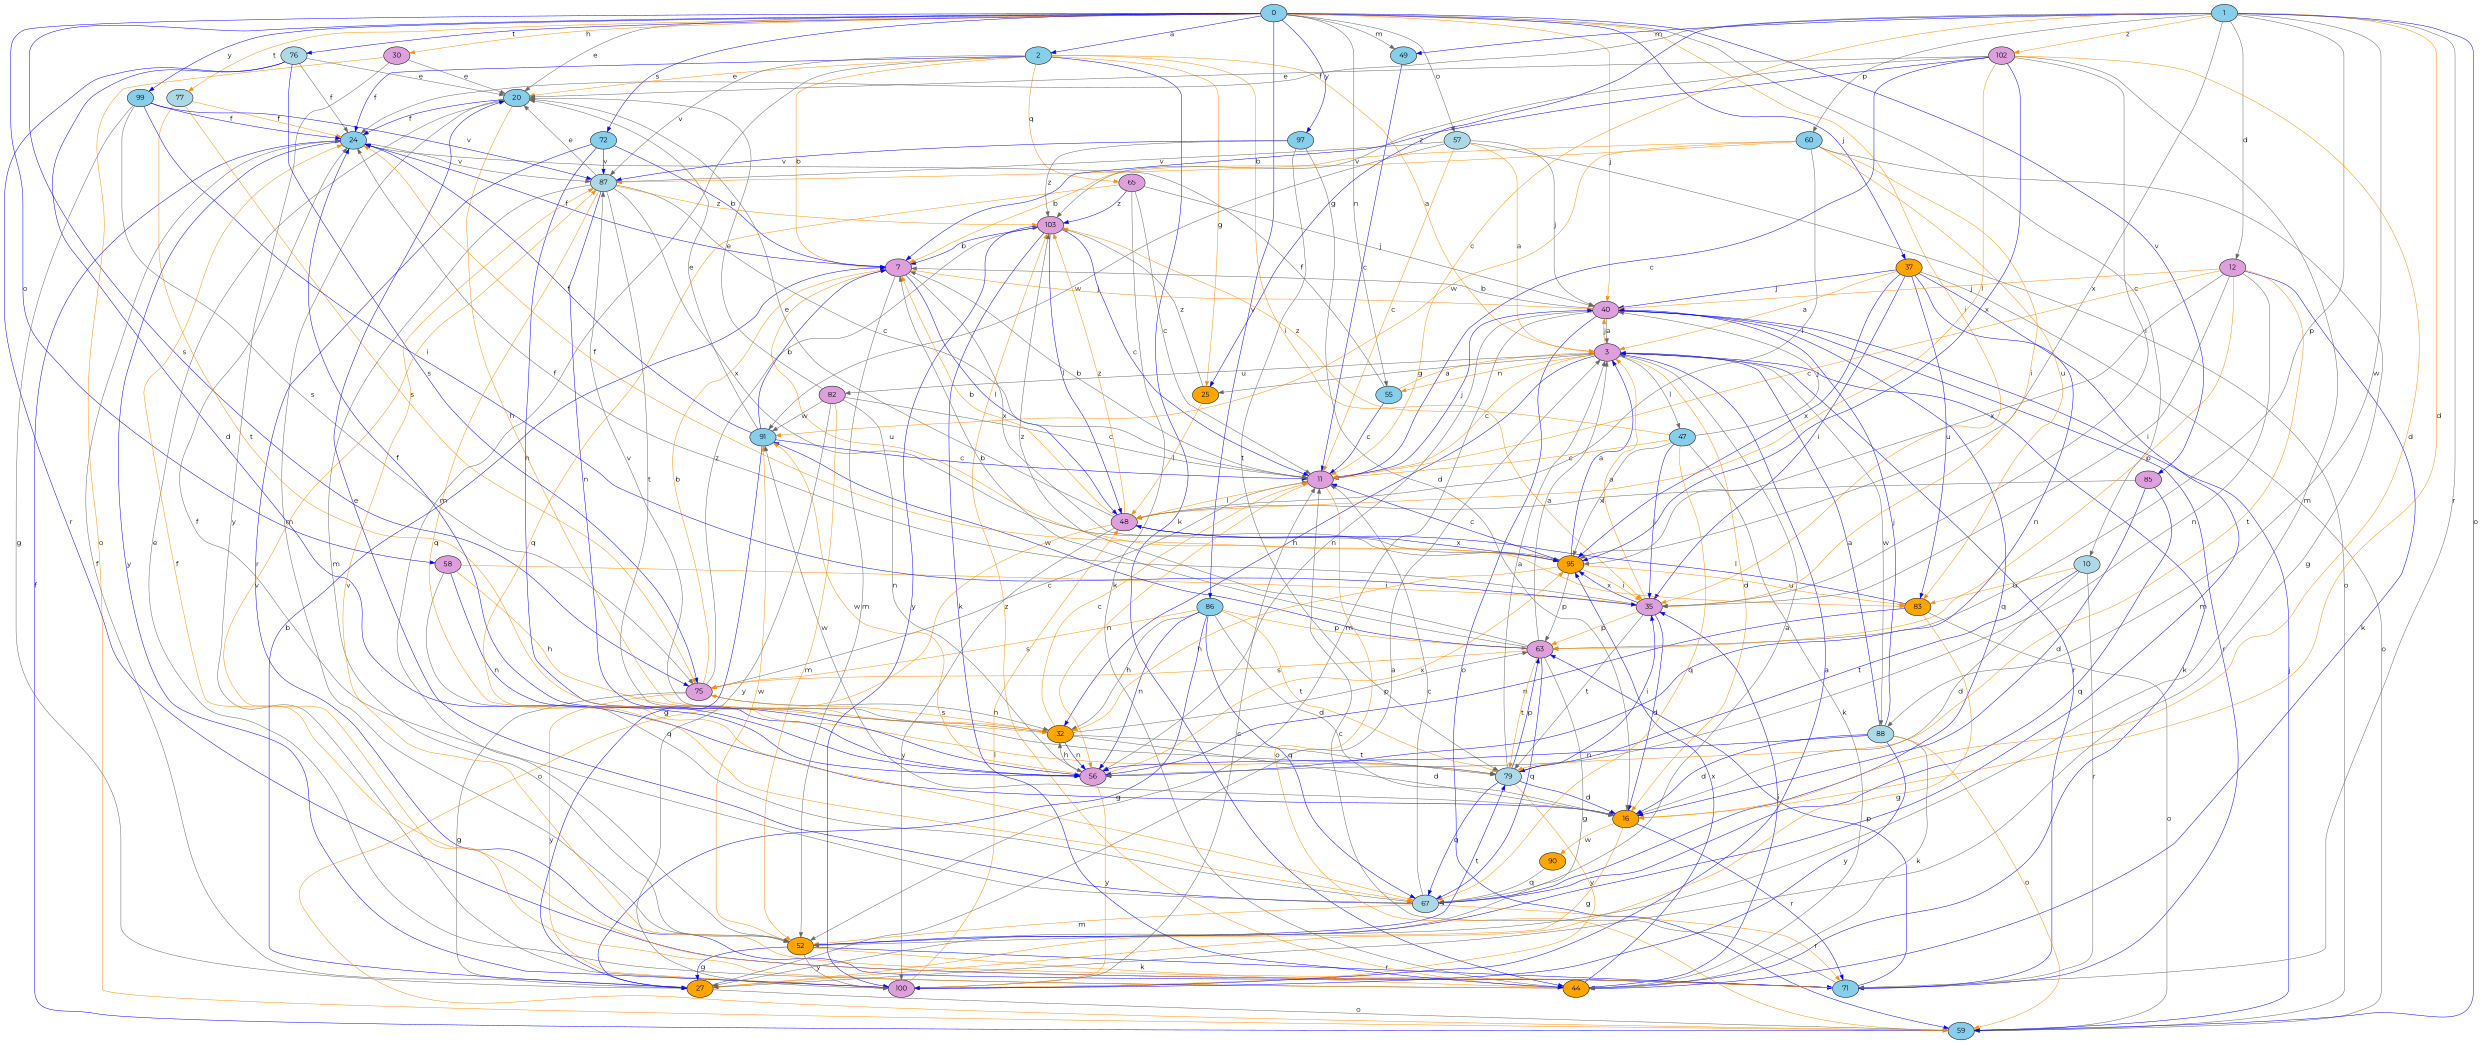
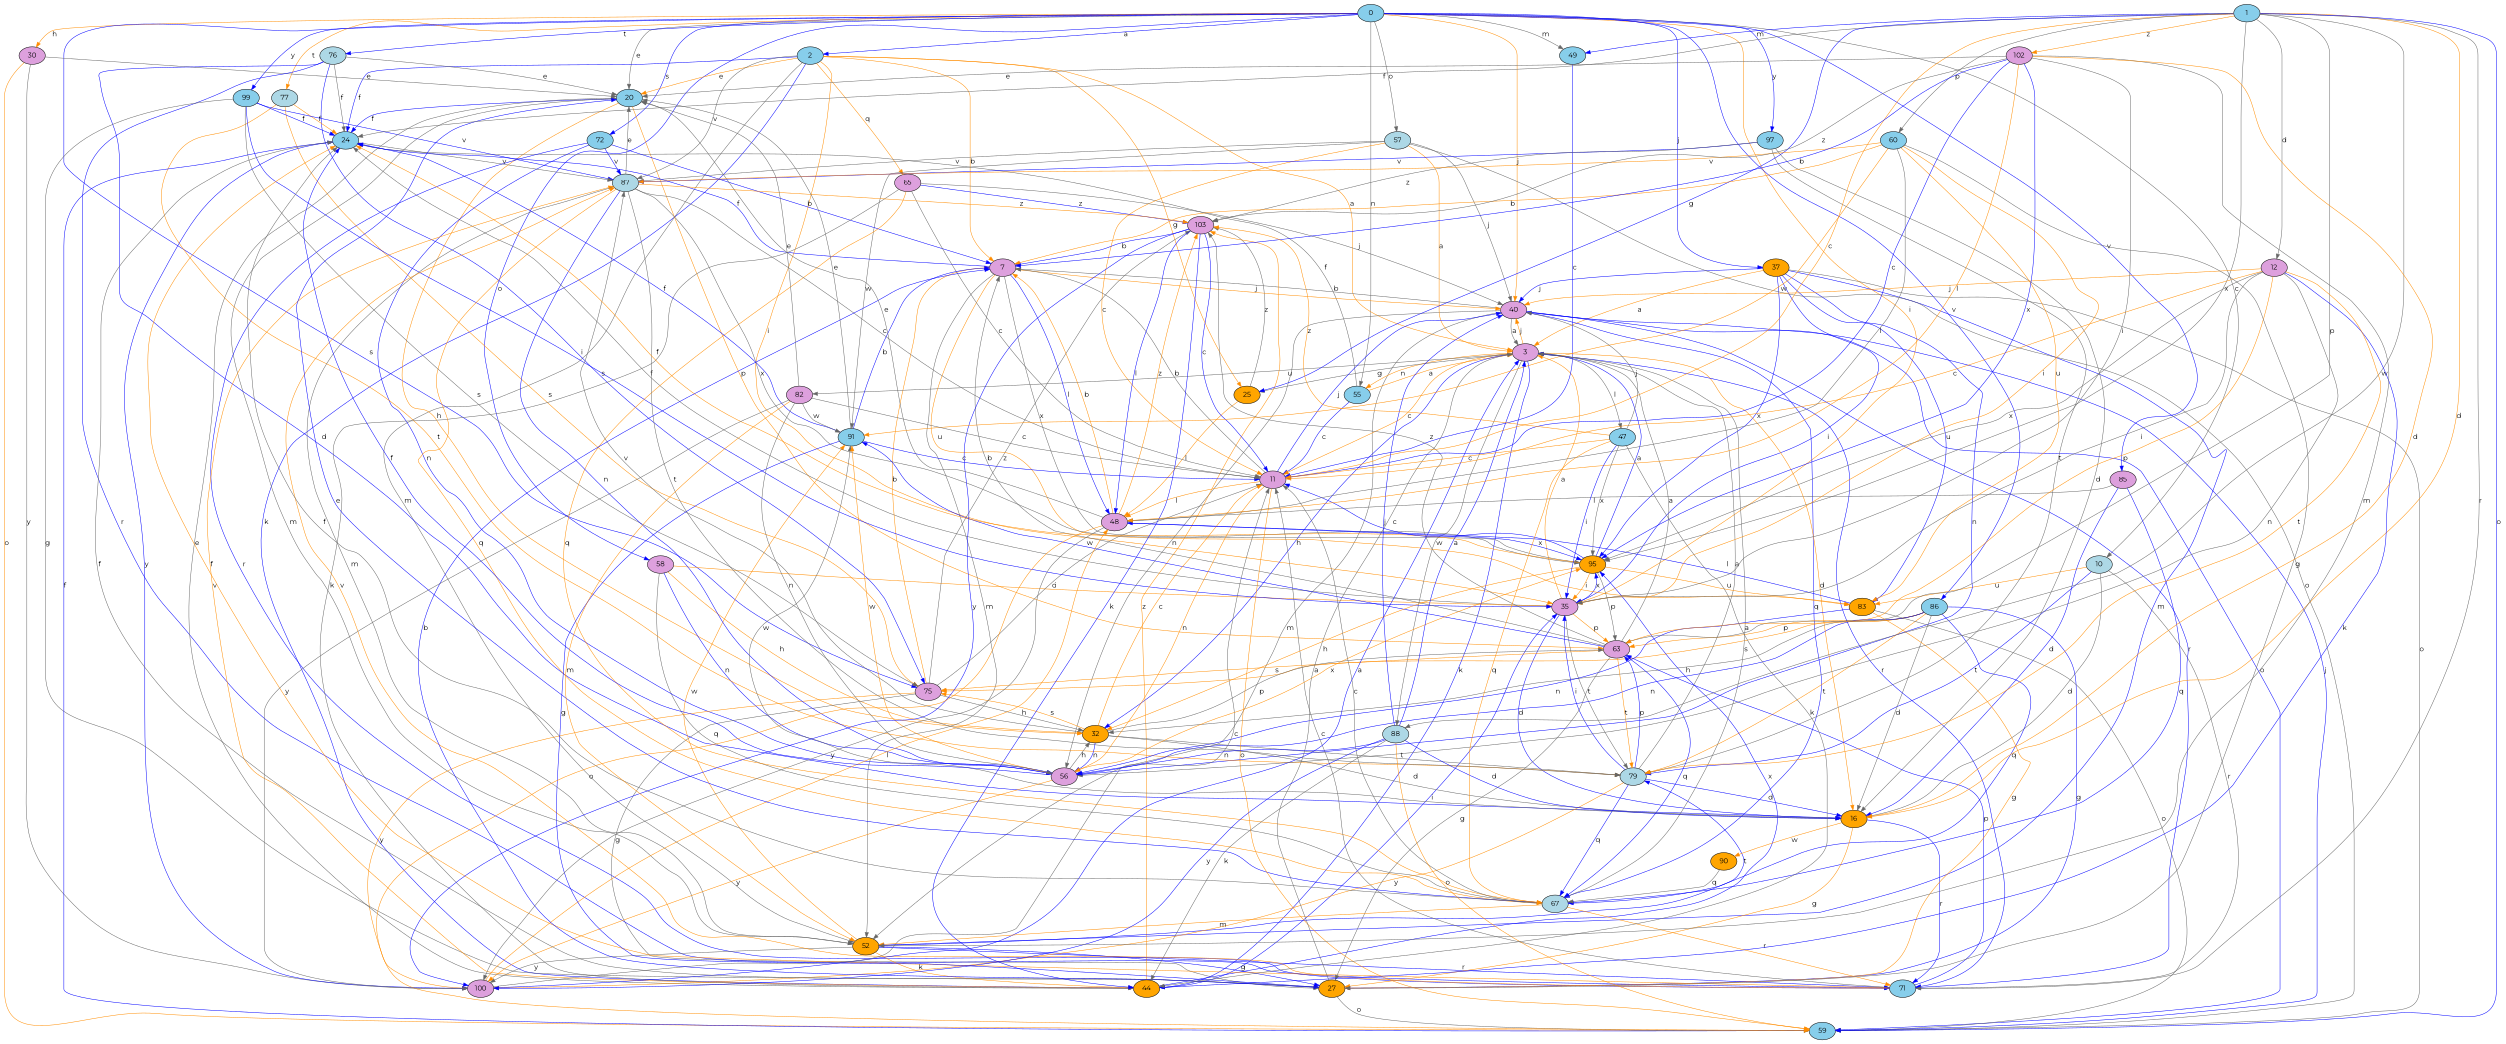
  strict digraph {
    fontname=Montserrat
    node [fillcolor=plum fontname=Montserrat style=filled]
    edge [color=gray40 fontname=Montserrat]
    0 [fillcolor=skyblue]
    2 [fillcolor=skyblue]
    10 [fillcolor=lightblue]
    20 [fillcolor=skyblue]
    30
    35
    37 [fillcolor=orange]
    40
    49 [fillcolor=skyblue]
    55 [fillcolor=skyblue]
    57 [fillcolor=lightblue]
    58
    72 [fillcolor=skyblue]
    75
    76 [fillcolor=lightblue]
    77 [fillcolor=lightblue]
    85
    86 [fillcolor=skyblue]
    97 [fillcolor=skyblue]
    99 [fillcolor=skyblue]
    24 [fillcolor=skyblue]
    25 [fillcolor=orange]
    3
    7
    44 [fillcolor=orange]
    52 [fillcolor=orange]
    65
    87 [fillcolor=lightblue]
    16 [fillcolor=orange]
    71 [fillcolor=skyblue]
    83 [fillcolor=orange]
    79 [fillcolor=lightblue]
    63
    32 [fillcolor=orange]
    59 [fillcolor=skyblue]
    100
    95 [fillcolor=orange]
    56
    67 [fillcolor=lightblue]
    11
    91 [fillcolor=skyblue]
    27 [fillcolor=orange]
    103
    48
    1 [fillcolor=skyblue]
    12
    60 [fillcolor=skyblue]
    88 [fillcolor=lightblue]
    102
    90 [fillcolor=orange]
    47 [fillcolor=skyblue]
    82
    0 -> 2 [color=blue label=a]
    0 -> 10 [label=c]
    0 -> 20 [label=e]
    0 -> 30 [color=darkorange label=h]
    0 -> 35 [color=darkorange label=i]
    0 -> 37 [color=blue label=j]
    0 -> 40 [color=darkorange label=j]
    0 -> 49 [label=m]
    0 -> 55 [label=n]
    0 -> 57 [label=o]
    0 -> 58 [color=blue label=o]
    0 -> 72 [color=blue label=s]
    0 -> 75 [color=blue label=s]
    0 -> 76 [color=blue label=t]
    0 -> 77 [color=darkorange label=t]
    0 -> 85 [color=blue label=v]
    0 -> 86 [color=blue label=v]
    0 -> 97 [color=blue label=y]
    0 -> 99 [color=blue label=y]
    2 -> 20 [color=darkorange label=e]
    2 -> 35 [color=darkorange label=i]
    2 -> 24 [color=blue label=f]
    2 -> 25 [color=darkorange label=g]
    2 -> 3 [color=darkorange label=a]
    2 -> 7 [color=darkorange label=b]
    2 -> 44 [color=blue label=k]
    2 -> 52 [label=m]
    2 -> 65 [color=darkorange label=q]
    2 -> 87 [label=v]
    10 -> 16 [label=d]
    10 -> 71 [label=r]
    10 -> 83 [color=darkorange label=u]
    10 -> 79 [color=blue label=t]
    20 -> 24 [color=blue label=f]
    20 -> 52 [label=m]
+   20 -> 63 [color=darkorange label=p]
    20 -> 32 [color=darkorange label=h]
    30 -> 20 [label=e]
    30 -> 59 [color=darkorange label=o]
    30 -> 100 [label=y]
    35 -> 24 [label=f]
    35 -> 3 [color=darkorange label=a]
    35 -> 16 [color=blue label=d]
    35 -> 79 [label=t]
    35 -> 63 [color=darkorange label=p]
    35 -> 95 [color=blue label=x]
    37 -> 35 [color=blue label=i]
    37 -> 40 [color=blue label=j]
    37 -> 3 [color=darkorange label=a]
    37 -> 52 [color=blue label=m]
    37 -> 83 [color=blue label=u]
    37 -> 59 [label=o]
    37 -> 95 [color=blue label=x]
    37 -> 56 [color=blue label=n]
    40 -> 3 [label=a]
    40 -> 7 [label=b]
    40 -> 52 [label=m]
    40 -> 71 [color=blue label=r]
    40 -> 59 [color=blue label=o]
    40 -> 56 [label=n]
    40 -> 67 [color=blue label=q]
    49 -> 11 [color=blue label=c]
    55 -> 24 [label=f]
    55 -> 3 [color=darkorange label=a]
    55 -> 11 [color=blue label=c]
    57 -> 40 [label=j]
    57 -> 3 [color=darkorange label=a]
    57 -> 87 [label=v]
    57 -> 59 [label=o]
    57 -> 11 [color=darkorange label=c]
    57 -> 91 [label=w]
    58 -> 35 [color=darkorange label=i]
    58 -> 32 [color=darkorange label=h]
    58 -> 56 [color=blue label=n]
    58 -> 67 [label=q]
    72 -> 7 [color=blue label=b]
    72 -> 87 [color=blue label=v]
    72 -> 71 [color=blue label=r]
    72 -> 56 [color=blue label=n]
    75 -> 7 [color=darkorange label=b]
    75 -> 32 [label=h]
    75 -> 100 [color=darkorange label=y]
    75 -> 11 [label=c]
    75 -> 27 [label=g]
    75 -> 103 [label=z]
    76 -> 20 [label=e]
    76 -> 75 [color=blue label=s]
    76 -> 24 [label=f]
    76 -> 16 [color=blue label=d]
    76 -> 71 [color=blue label=r]
    77 -> 75 [color=darkorange label=s]
    77 -> 24 [color=darkorange label=f]
    77 -> 79 [color=darkorange label=t]
    85 -> 16 [color=blue label=d]
    85 -> 67 [color=blue label=q]
    85 -> 48 [label=l]
    86 -> 75 [color=darkorange label=s]
    86 -> 16 [label=d]
    86 -> 79 [color=darkorange label=t]
    86 -> 63 [color=darkorange label=p]
    86 -> 32 [label=h]
    86 -> 56 [color=blue label=n]
    86 -> 67 [color=blue label=q]
    86 -> 27 [color=blue label=g]
    97 -> 87 [color=blue label=v]
    97 -> 16 [label=d]
    97 -> 79 [label=t]
    97 -> 103 [label=z]
    99 -> 35 [color=blue label=i]
    99 -> 75 [label=s]
    99 -> 24 [color=blue label=f]
    99 -> 87 [color=blue label=v]
    99 -> 27 [label=g]
    24 -> 87 [label=v]
    24 -> 100 [color=blue label=y]
    25 -> 103 [label=z]
    25 -> 48 [color=darkorange label=l]
    3 -> 40 [color=darkorange label=j]
    3 -> 55 [color=darkorange label=n]
    3 -> 25 [label=g]
    3 -> 44 [color=blue label=k]
    3 -> 16 [color=darkorange label=d]
    3 -> 71 [color=blue label=r]
    3 -> 32 [color=blue label=h]
    3 -> 11 [color=darkorange label=c]
    3 -> 88 [label=w]
    3 -> 47 [label=l]
    3 -> 82 [label=u]
    7 -> 40 [color=darkorange label=j]
    7 -> 24 [color=blue label=f]
    7 -> 52 [label=m]
    7 -> 83 [color=darkorange label=u]
    7 -> 95 [label=x]
    7 -> 48 [color=blue label=l]
    44 -> 20 [label=e]
    44 -> 35 [color=blue label=i]
    44 -> 87 [color=darkorange label=v]
    44 -> 95 [color=blue label=x]
    44 -> 103 [color=darkorange label=z]
    52 -> 44 [color=darkorange label=k]
    52 -> 71 [color=blue label=r]
    52 -> 79 [color=blue label=t]
    52 -> 100 [label=y]
    52 -> 91 [color=darkorange label=w]
    52 -> 27 [color=blue label=g]
    65 -> 40 [label=j]
    65 -> 44 [label=k]
    65 -> 67 [color=darkorange label=q]
    65 -> 11 [label=c]
    65 -> 103 [color=blue label=z]
    87 -> 20 [label=e]
    87 -> 52 [label=m]
    87 -> 79 [label=t]
    87 -> 95 [label=x]
    87 -> 56 [color=blue label=n]
    87 -> 67 [color=darkorange label=q]
    87 -> 11 [label=c]
    87 -> 103 [color=darkorange label=z]
    16 -> 71 [color=blue label=r]
    16 -> 91 [label=w]
    16 -> 27 [color=darkorange label=g]
    16 -> 90 [color=darkorange label=w]
    71 -> 24 [color=darkorange label=f]
    71 -> 87 [color=darkorange label=v]
    71 -> 63 [color=blue label=p]
    71 -> 11 [label=c]
    83 -> 59 [label=o]
    83 -> 56 [color=blue label=n]
    83 -> 27 [color=darkorange label=g]
    83 -> 48 [color=blue label=l]
    79 -> 35 [color=blue label=i]
    79 -> 3 [label=a]
    79 -> 16 [color=blue label=d]
    79 -> 63 [color=blue label=p]
    79 -> 100 [color=darkorange label=y]
    79 -> 67 [color=blue label=q]
    63 -> 75 [color=darkorange label=s]
    63 -> 3 [label=a]
    63 -> 7 [label=b]
    63 -> 79 [color=darkorange label=t]
    63 -> 67 [color=blue label=q]
    63 -> 91 [color=blue label=w]
    63 -> 27 [label=g]
    63 -> 103 [label=z]
    32 -> 75 [color=darkorange label=s]
    32 -> 87 [label=v]
    32 -> 16 [label=d]
    32 -> 79 [label=t]
    32 -> 63 [label=p]
    32 -> 56 [color=blue label=n]
    32 -> 11 [color=darkorange label=c]
    59 -> 40 [color=blue label=j]
    59 -> 24 [color=blue label=f]
    100 -> 3 [color=blue label=a]
    100 -> 11 [label=c]
    100 -> 48 [color=darkorange label=l]
    95 -> 35 [color=darkorange label=i]
    95 -> 24 [color=darkorange label=f]
    95 -> 3 [color=blue label=a]
    95 -> 83 [color=darkorange label=u]
    95 -> 63 [label=p]
    95 -> 32 [color=darkorange label=h]
    95 -> 11 [color=blue label=c]
    56 -> 24 [color=blue label=f]
    56 -> 32 [label=h]
    56 -> 100 [color=darkorange label=y]
    56 -> 95 [color=darkorange label=x]
    56 -> 91 [color=darkorange label=w]
    67 -> 20 [color=blue label=e]
    67 -> 24 [label=f]
    67 -> 3 [label=a]
    67 -> 52 [color=darkorange label=m]
    67 -> 71 [color=darkorange label=r]
    67 -> 11 [label=c]
    11 -> 40 [color=blue label=j]
    11 -> 7 [label=b]
    11 -> 59 [color=darkorange label=o]
    11 -> 56 [color=darkorange label=n]
    11 -> 48 [color=darkorange label=l]
    91 -> 20 [label=e]
    91 -> 24 [color=blue label=f]
    91 -> 7 [color=blue label=b]
    91 -> 11 [color=blue label=c]
    91 -> 27 [color=blue label=g]
    27 -> 24 [label=f]
    27 -> 3 [label=a]
    27 -> 7 [color=blue label=b]
    27 -> 59 [label=o]
    103 -> 7 [color=blue label=b]
    103 -> 44 [color=blue label=k]
    103 -> 100 [color=blue label=y]
    103 -> 11 [color=blue label=c]
    103 -> 48 [color=blue label=l]
    48 -> 20 [label=e]
    48 -> 7 [color=darkorange label=b]
    48 -> 59 [color=darkorange label=o]
    48 -> 100 [label=y]
    48 -> 95 [color=blue label=x]
    48 -> 103 [color=darkorange label=z]
    1 -> 49 [color=blue label=m]
    1 -> 24 [label=f]
    1 -> 25 [color=blue label=g]
    1 -> 16 [color=darkorange label=d]
    1 -> 71 [label=r]
    1 -> 63 [label=p]
    1 -> 59 [color=blue label=o]
    1 -> 95 [label=x]
    1 -> 11 [color=darkorange label=c]
    1 -> 12 [label=d]
    1 -> 60 [label=p]
    1 -> 88 [label=w]
    1 -> 102 [color=darkorange label=z]
    12 -> 35 [label=i]
    12 -> 40 [color=darkorange label=j]
    12 -> 44 [color=blue label=k]
    12 -> 79 [color=darkorange label=t]
    12 -> 63 [color=darkorange label=p]
    12 -> 95 [label=x]
    12 -> 56 [label=n]
    12 -> 11 [color=darkorange label=c]
    60 -> 35 [color=darkorange label=i]
    60 -> 7 [color=darkorange label=b]
    60 -> 87 [color=darkorange label=v]
    60 -> 83 [color=darkorange label=u]
    60 -> 91 [color=darkorange label=w]
    60 -> 27 [label=g]
    60 -> 48 [label=l]
    88 -> 40 [color=blue label=j]
    88 -> 3 [color=blue label=a]
    88 -> 44 [label=k]
    88 -> 16 [color=blue label=d]
    88 -> 59 [color=darkorange label=o]
    88 -> 100 [color=blue label=y]
    88 -> 56 [color=blue label=n]
    102 -> 20 [label=e]
    102 -> 35 [label=i]
    102 -> 7 [color=blue label=b]
    102 -> 52 [label=m]
    102 -> 16 [color=darkorange label=d]
    102 -> 95 [color=blue label=x]
    102 -> 11 [color=blue label=c]
    102 -> 103 [label=z]
    102 -> 48 [color=darkorange label=l]
    90 -> 67 [label=q]
    47 -> 35 [color=blue label=i]
    47 -> 40 [label=j]
    47 -> 44 [label=k]
    47 -> 95 [label=x]
    47 -> 67 [color=darkorange label=q]
    47 -> 11 [color=darkorange label=c]
    47 -> 103 [color=darkorange label=z]
    82 -> 20 [label=e]
    82 -> 52 [color=darkorange label=m]
    82 -> 100 [label=y]
    82 -> 56 [label=n]
    82 -> 11 [label=c]
    82 -> 91 [label=w]
  }
